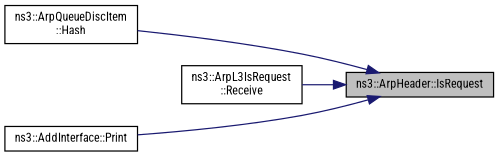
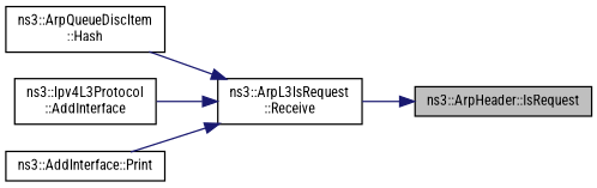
  digraph {
    fontname="Roboto Condensed"
    rankdir=RL
    node [color=black fillcolor=white fontname="Roboto Condensed" fontsize=10 shape=record style=filled]
    edge [color=midnightblue dir=back fontname="Roboto Condensed" fontsize=10 labelfontname=Helvetica labelfontsize=10 style=solid]
    n1 [fillcolor=grey75 fontcolor=black height=0.2 label="ns3::ArpHeader::IsRequest" width=0.4]
    n2 [height=0.2 label="ns3::ArpQueueDiscItem\l::Hash" width=0.4]
    n3 [height=0.2 label="ns3::AddInterface::Print" width=0.4]
    n4 [height=0.2 label="ns3::ArpL3IsRequest\l::Receive" width=0.4]
-   n1 -> n2
-   n1 -> n3
+   n5 [height=0.2 label="ns3::Ipv4L3Protocol\l::AddInterface" width=0.4]
+   n4 -> n2
+   n4 -> n3
    n1 -> n4
+   n4 -> n5
  }
